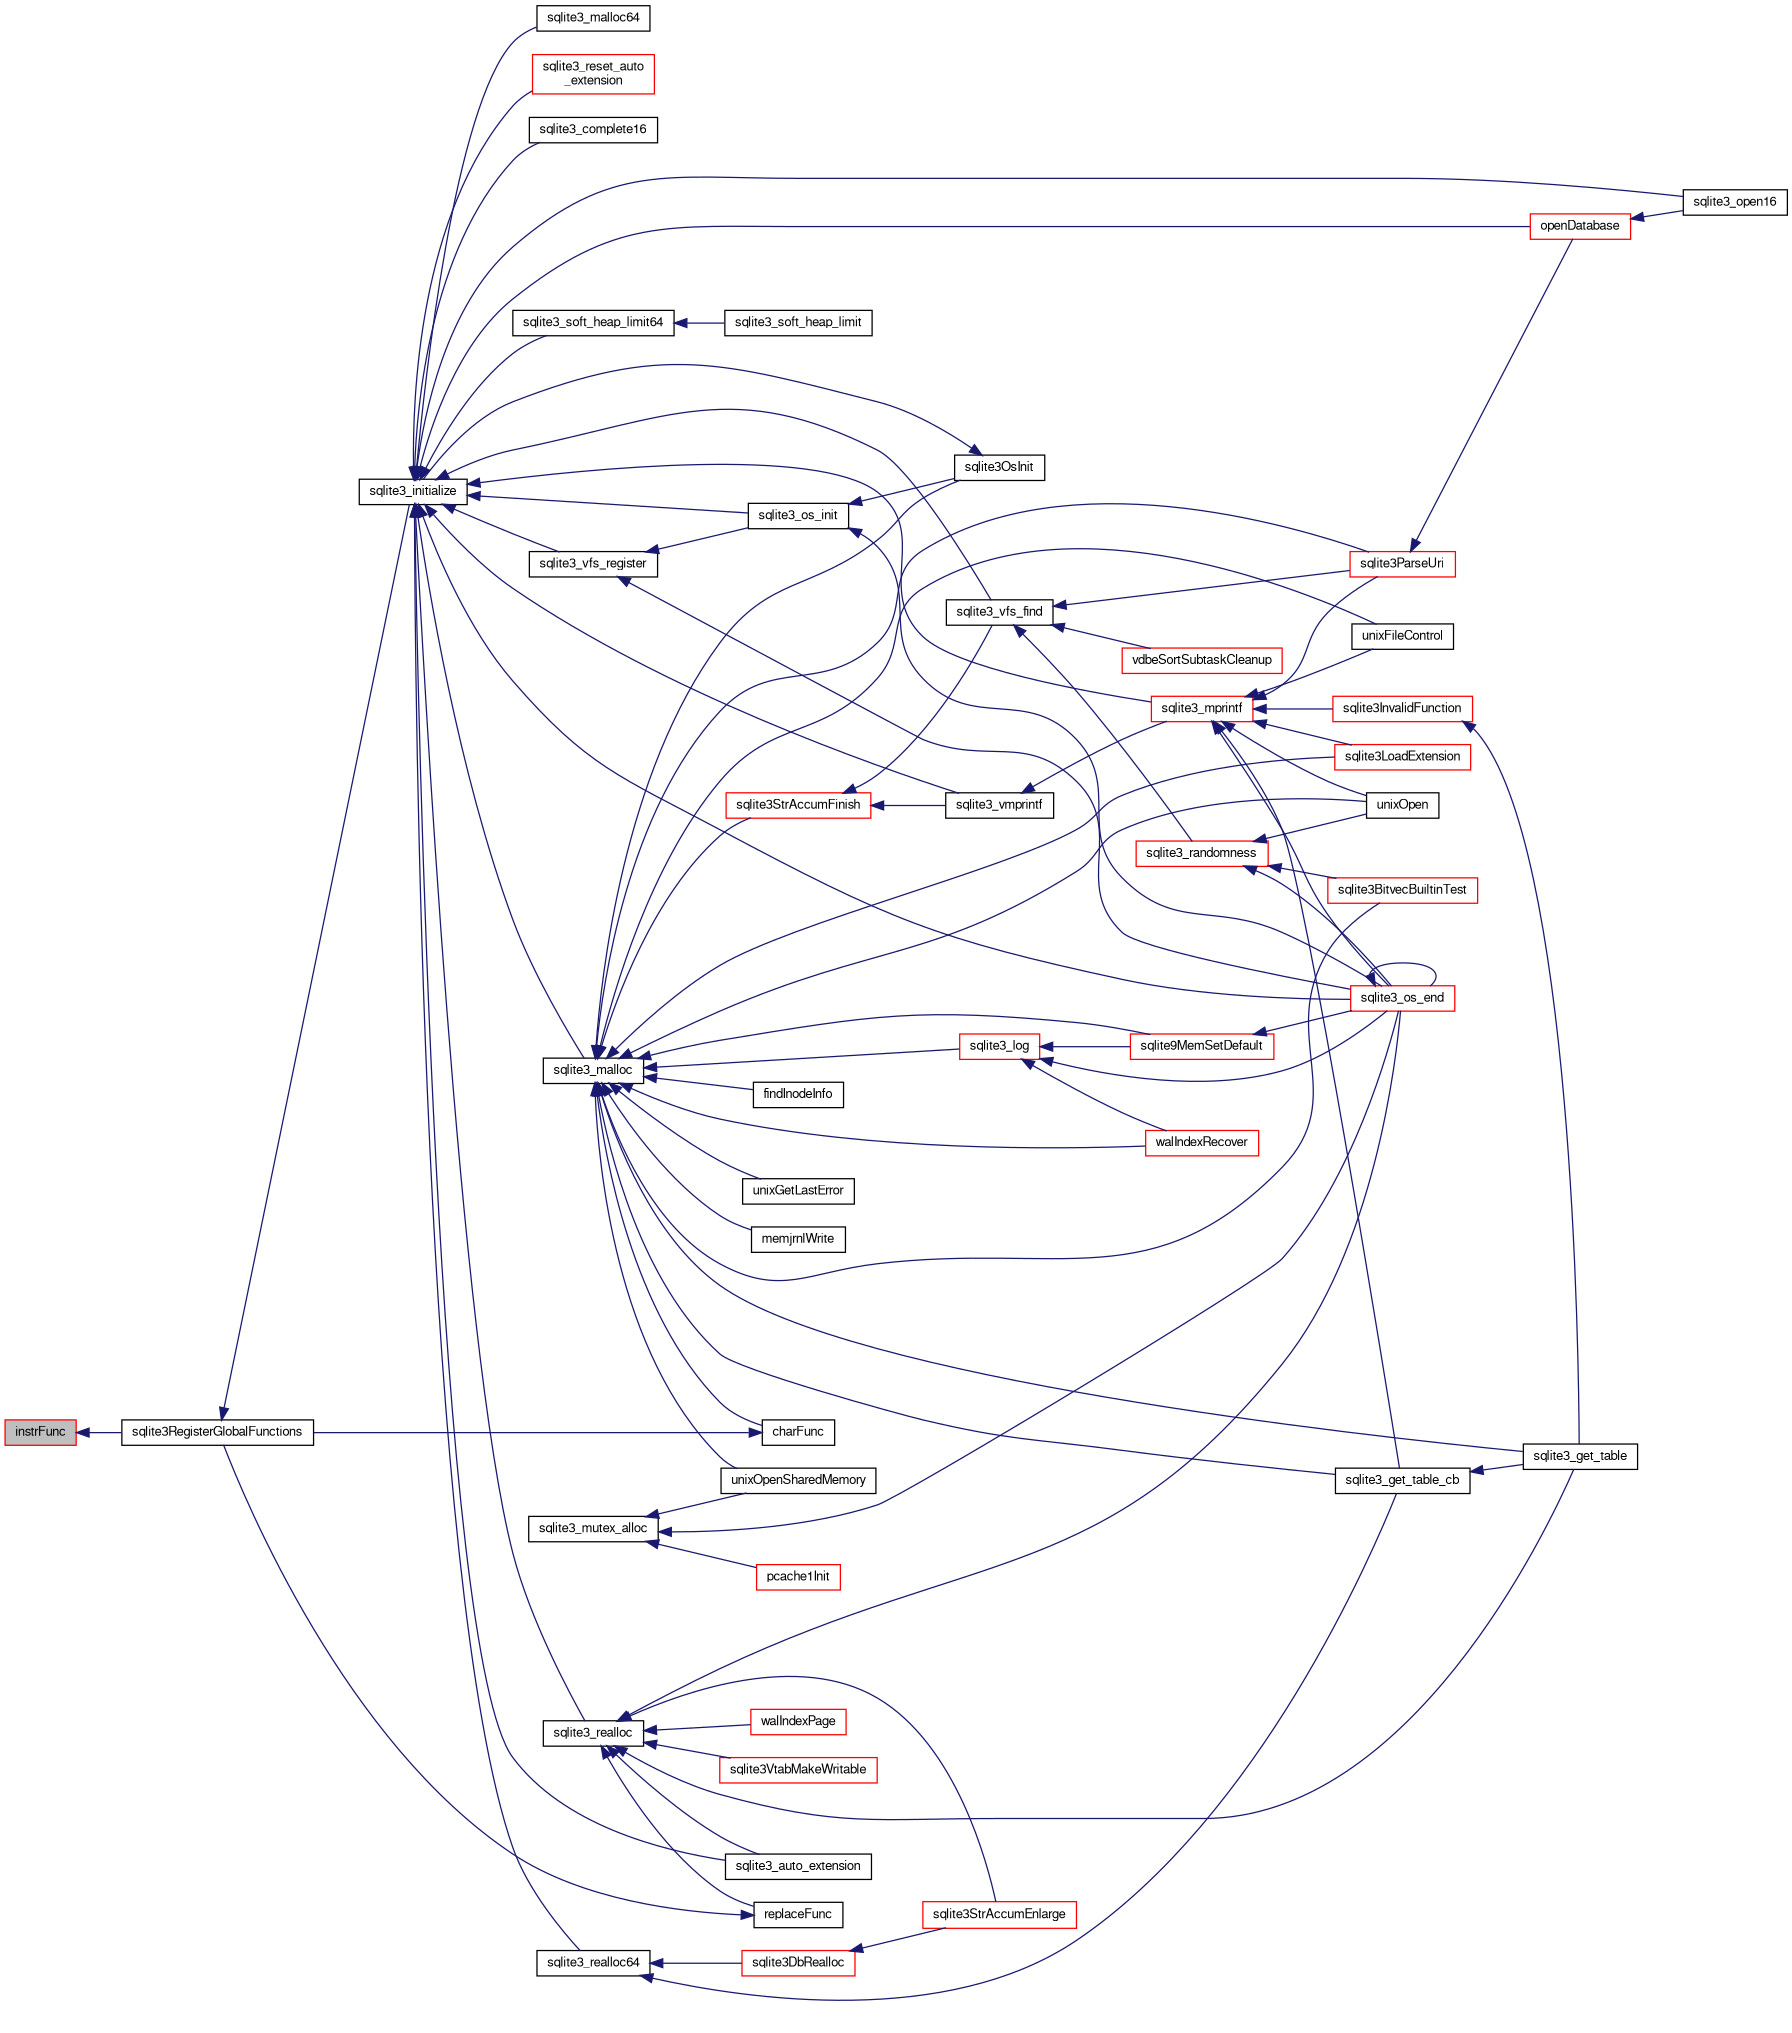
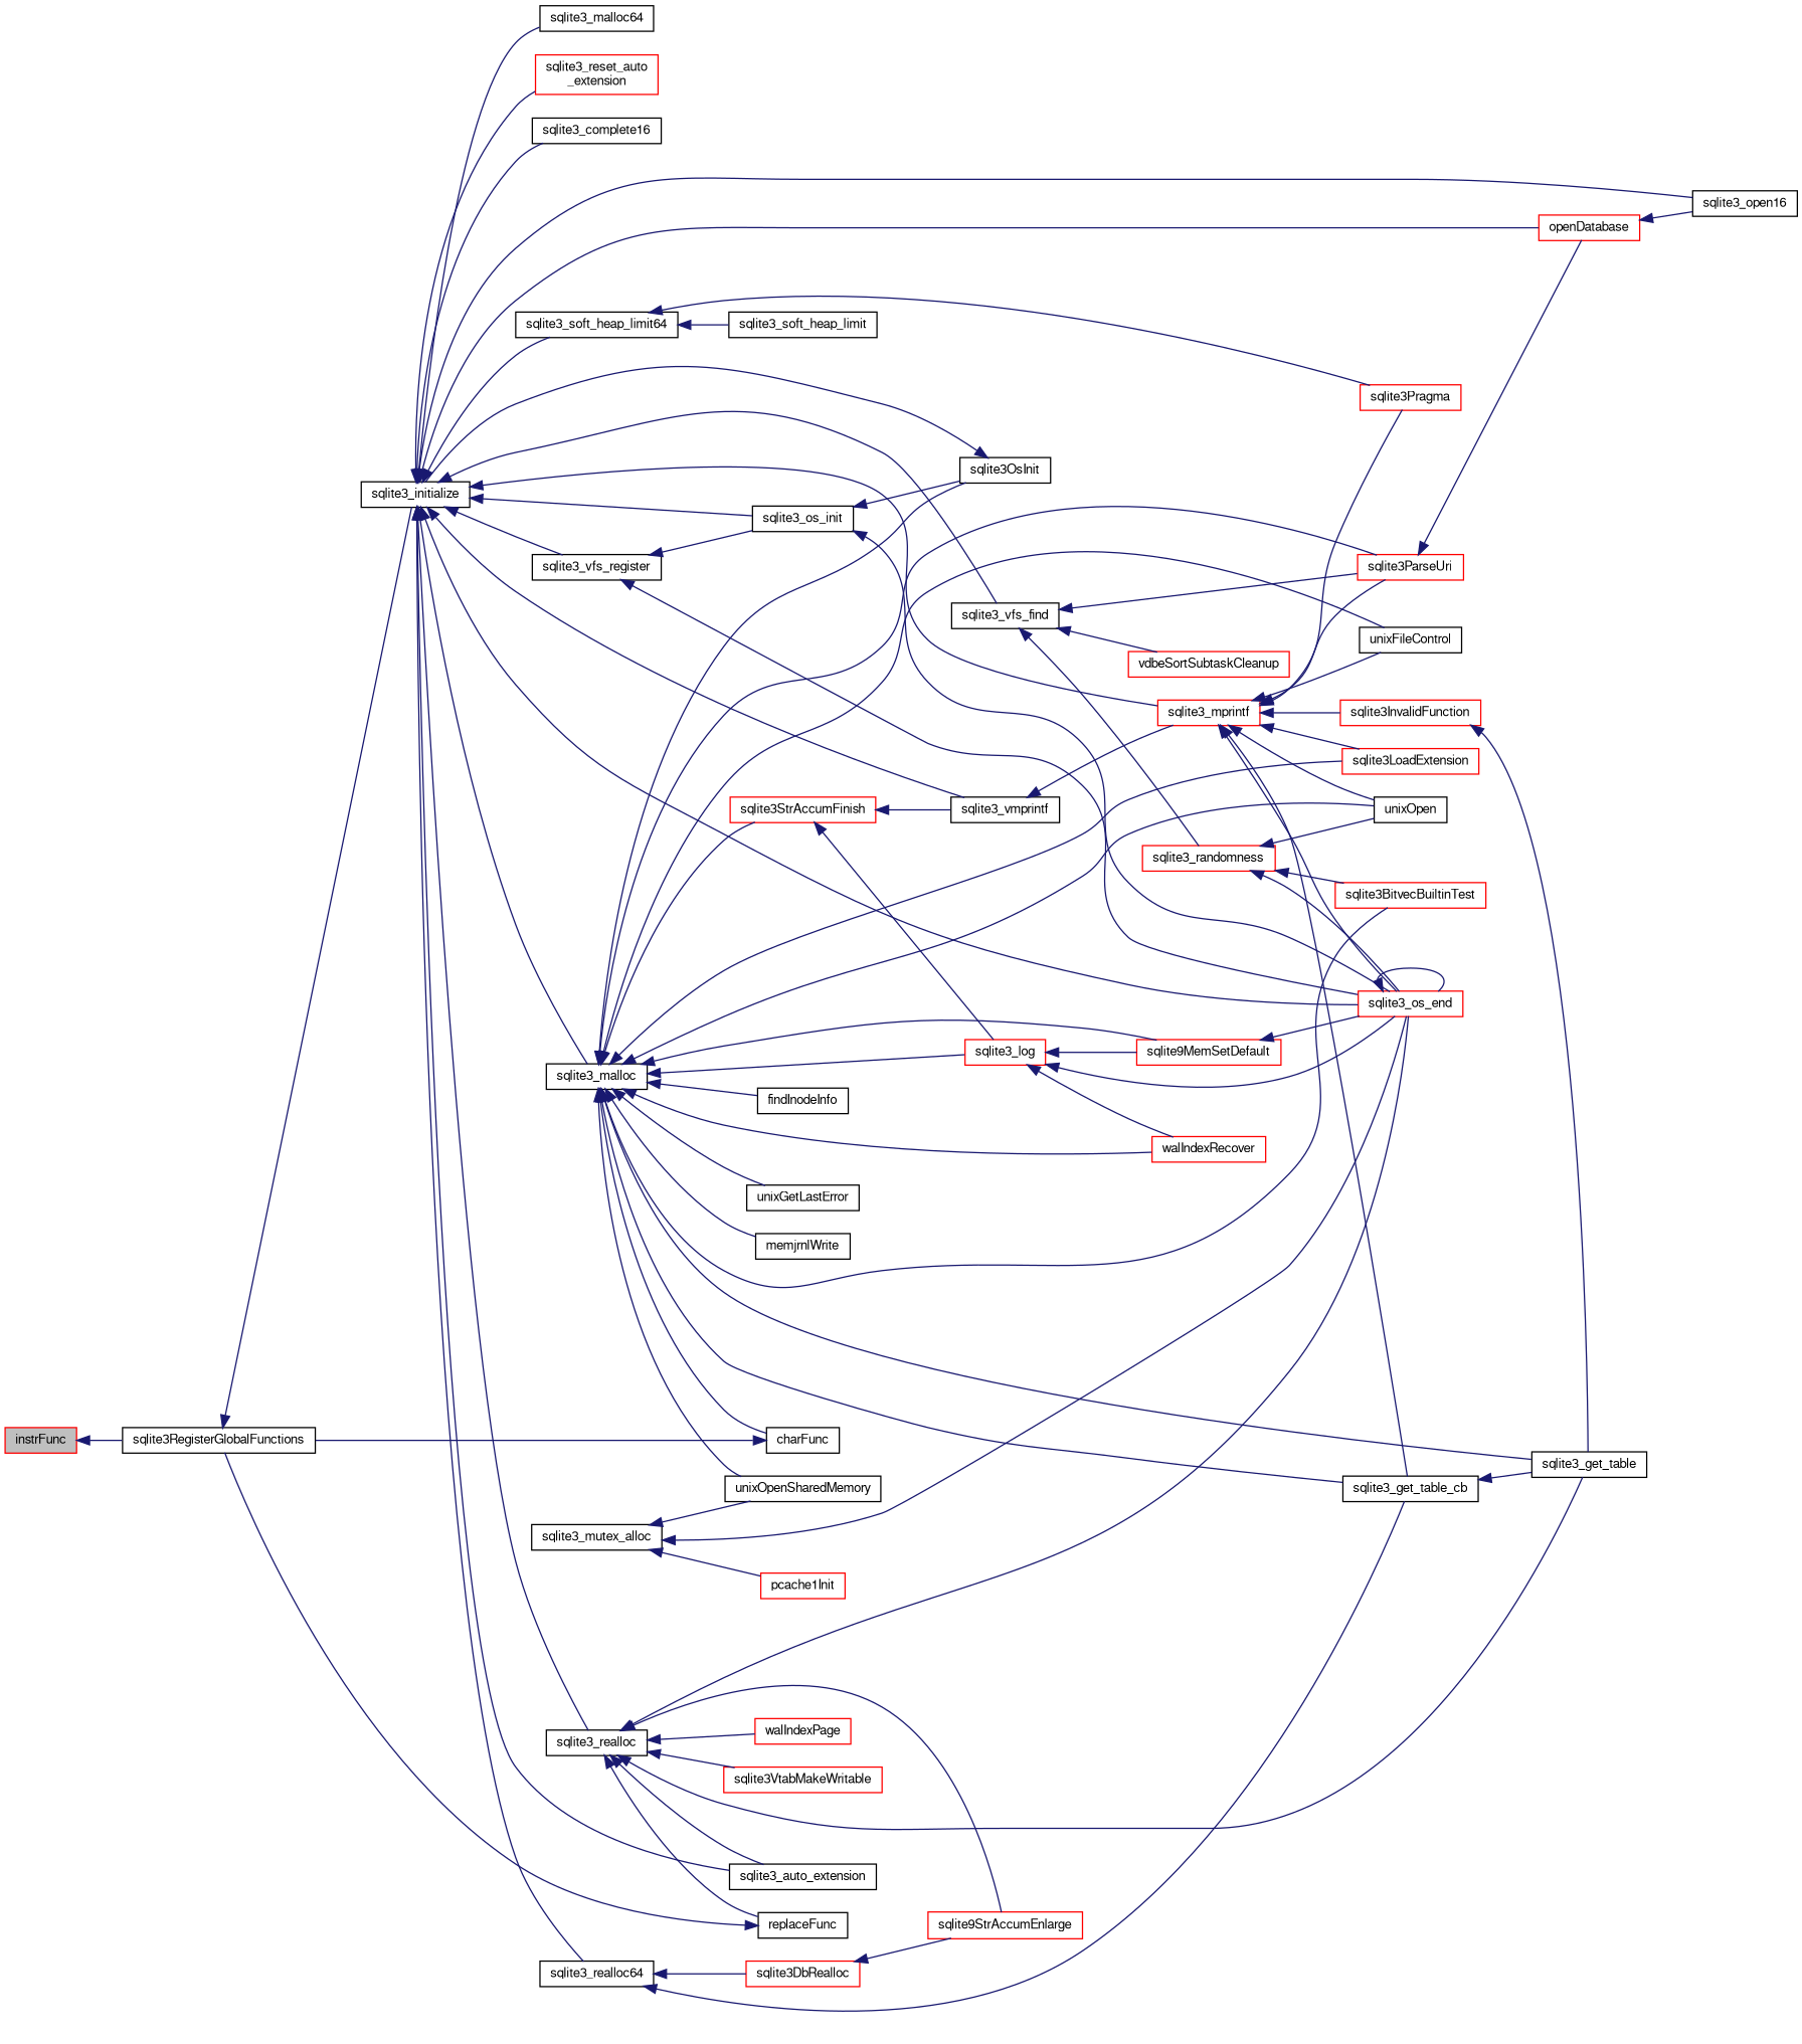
  digraph {
    rankdir=LR
    node [color=black fillcolor=white fontname=FreeSans fontsize=10 shape=record style=filled]
    edge [color=midnightblue dir=back fontname=FreeSans fontsize=10 labelfontname=FreeSans labelfontsize=10 style=solid]
    n1 [color=red fillcolor=grey75 fontcolor=black height=0.2 label=instrFunc width=0.4]
    n2 [height=0.2 label=sqlite3RegisterGlobalFunctions width=0.4]
    n3 [height=0.2 label=sqlite3_initialize width=0.4]
    n4 [height=0.2 label=sqlite3_vfs_find width=0.4]
    n5 [color=red height=0.2 label=sqlite3_os_end width=0.4]
    n6 [color=red height=0.2 label=openDatabase width=0.4]
    n7 [height=0.2 label=sqlite3_open16 width=0.4]
    n8 [height=0.2 label=sqlite3_vfs_register width=0.4]
    n9 [height=0.2 label=sqlite3_soft_heap_limit64 width=0.4]
    n10 [height=0.2 label=sqlite3_malloc width=0.4]
    n11 [height=0.2 label=sqlite3_vmprintf width=0.4]
    n12 [color=red height=0.2 label=sqlite3_mprintf width=0.4]
    n13 [height=0.2 label=sqlite3_malloc64 width=0.4]
    n14 [height=0.2 label=sqlite3_realloc width=0.4]
    n15 [height=0.2 label=sqlite3_auto_extension width=0.4]
    n16 [height=0.2 label=sqlite3_realloc64 width=0.4]
    n17 [color=red height=0.2 label="sqlite3_reset_auto\l_extension" width=0.4]
    n18 [height=0.2 label=sqlite3_complete16 width=0.4]
    n19 [height=0.2 label=sqlite3_os_init width=0.4]
    n20 [color=red height=0.2 label=sqlite3_randomness width=0.4]
    n21 [color=red height=0.2 label=vdbeSortSubtaskCleanup width=0.4]
    n22 [color=red height=0.2 label=sqlite3ParseUri width=0.4]
    n23 [height=0.2 label=sqlite3_mutex_alloc width=0.4]
    n24 [height=0.2 label=unixOpenSharedMemory width=0.4]
    n25 [color=red height=0.2 label=pcache1Init width=0.4]
    n26 [height=0.2 label=sqlite3_soft_heap_limit width=0.4]
+   n27 [color=red height=0.2 label=sqlite3Pragma width=0.4]
    n28 [height=0.2 label=unixOpen width=0.4]
    n29 [color=red height=0.2 label=sqlite3BitvecBuiltinTest width=0.4]
    n30 [height=0.2 label=sqlite3OsInit width=0.4]
    n31 [color=red height=0.2 label=sqlite9MemSetDefault width=0.4]
    n32 [color=red height=0.2 label=sqlite3StrAccumFinish width=0.4]
    n33 [height=0.2 label=unixFileControl width=0.4]
    n34 [color=red height=0.2 label=sqlite3LoadExtension width=0.4]
    n35 [height=0.2 label=sqlite3_get_table_cb width=0.4]
    n36 [height=0.2 label=sqlite3_get_table width=0.4]
    n37 [color=red height=0.2 label=sqlite3_log width=0.4]
    n38 [color=red height=0.2 label=walIndexRecover width=0.4]
    n39 [height=0.2 label=findInodeInfo width=0.4]
    n40 [height=0.2 label=unixGetLastError width=0.4]
    n41 [height=0.2 label=memjrnlWrite width=0.4]
    n42 [height=0.2 label=charFunc width=0.4]
    n43 [color=red height=0.2 label=sqlite3InvalidFunction width=0.4]
-   n44 [color=red height=0.2 label=sqlite3StrAccumEnlarge width=0.4]
+   n44 [color=red height=0.2 label=sqlite9StrAccumEnlarge width=0.4]
    n45 [color=red height=0.2 label=walIndexPage width=0.4]
    n46 [height=0.2 label=replaceFunc width=0.4]
    n47 [color=red height=0.2 label=sqlite3VtabMakeWritable width=0.4]
    n48 [color=red height=0.2 label=sqlite3DbRealloc width=0.4]
    n1 -> n2
    n2 -> n3
    n3 -> n4
    n3 -> n5
    n3 -> n6
    n3 -> n7
    n3 -> n8
    n3 -> n9
    n3 -> n10
    n3 -> n11
    n3 -> n12
    n3 -> n13
    n3 -> n14
    n3 -> n15
    n3 -> n16
    n3 -> n17
    n3 -> n18
    n3 -> n19
    n4 -> n20
    n4 -> n21
    n4 -> n22
    n5 -> n5
    n6 -> n7
    n8 -> n5
    n8 -> n19
    n9 -> n26
+   n9 -> n27
    n10 -> n22
    n10 -> n24
    n10 -> n28
    n10 -> n29
    n10 -> n30
    n10 -> n31
    n10 -> n32
    n10 -> n33
    n10 -> n34
    n10 -> n35
    n10 -> n36
    n10 -> n37
    n10 -> n38
    n10 -> n39
    n10 -> n40
    n10 -> n41
    n10 -> n42
    n11 -> n12
    n12 -> n5
    n12 -> n22
+   n12 -> n27
    n12 -> n28
    n12 -> n33
    n12 -> n34
    n12 -> n35
    n12 -> n43
    n14 -> n5
    n14 -> n15
    n14 -> n36
    n14 -> n44
    n14 -> n45
    n14 -> n46
    n14 -> n47
    n16 -> n35
    n16 -> n48
    n19 -> n5
    n19 -> n30
    n20 -> n5
    n20 -> n28
    n20 -> n29
    n22 -> n6
    n23 -> n5
    n23 -> n24
    n23 -> n25
    n30 -> n3
    n31 -> n5
    n32 -> n11
-   n32 -> n4
+   n32 -> n37
    n35 -> n36
    n37 -> n5
    n37 -> n31
    n37 -> n38
    n42 -> n2
    n43 -> n36
    n46 -> n2
    n48 -> n44
  }
